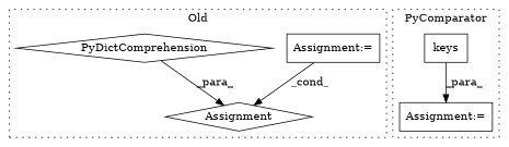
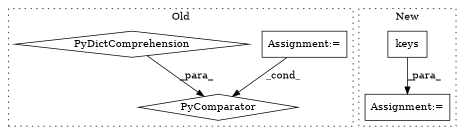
  digraph {
    node [a=7 l=39 s=2176 shape=box]
-   n1 [a=113 label=Assignment shape=diamond]
+   n1 [a=113 label=PyComparator shape=diamond]
    n2 [label="Assignment:="]
    n3 [a=110 l=125 label=PyDictComprehension s=2098 shape=diamond]
    n4 [a=32 l=6 label=keys s=2528]
    n5 [l=35 label="Assignment:=" s=2508]
    subgraph cluster_1 {
      label=Old
      style=dotted
      n1
      n2
      n3
    }
    subgraph cluster_2 {
-     label=PyComparator
+     label=New
      style=dotted
      n4
      n5
    }
    n2 -> n1 [label=_cond_]
    n3 -> n1 [label=_para_]
    n4 -> n5 [label=_para_]
  }
